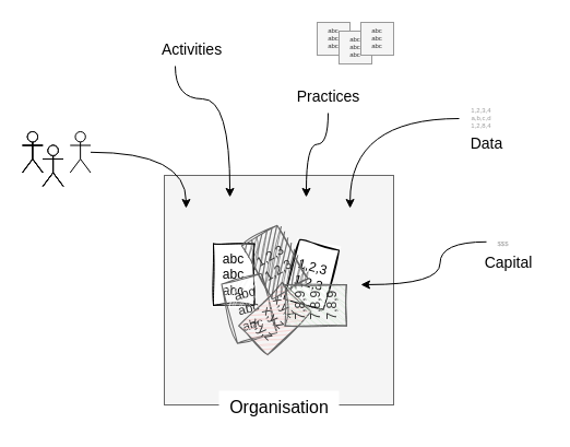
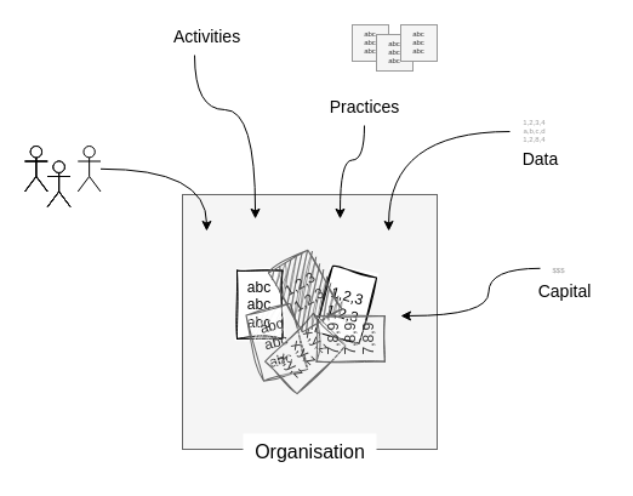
  <mxCell id="0" />
  <mxCell id="1" parent="0" />
  <mxCell id="2" value="" style="whiteSpace=wrap;html=1;aspect=fixed;fillColor=#f5f5f5;fontColor=#333333;strokeColor=#666666;" parent="1" vertex="1"><mxGeometry x="150" y="160" width="210" height="210" as="geometry" /></mxCell>
  <mxCell id="3" style="edgeStyle=orthogonalEdgeStyle;curved=1;rounded=0;orthogonalLoop=1;jettySize=auto;html=1;entryX=0.286;entryY=0.095;entryDx=0;entryDy=0;entryPerimeter=0;" parent="1" source="4" target="2" edge="1"><mxGeometry relative="1" as="geometry"><Array as="points"><mxPoint x="160" y="90" /><mxPoint x="210" y="90" /></Array></mxGeometry></mxCell>
- <mxCell id="4" value="Activities" style="text;html=1;align=center;verticalAlign=middle;resizable=0;points=[];autosize=1;strokeColor=none;fillColor=none;fontSize=14;" parent="1" vertex="1"><mxGeometry x="135" y="30" width="80" height="30" as="geometry" /></mxCell>
+ <mxCell id="4" value="Activities" style="text;html=1;align=center;verticalAlign=middle;resizable=0;points=[];autosize=1;strokeColor=none;fillColor=none;fontSize=14;" parent="1" vertex="1"><mxGeometry x="130" y="15" width="80" height="30" as="geometry" /></mxCell>
  <mxCell id="5" style="edgeStyle=orthogonalEdgeStyle;curved=1;rounded=0;orthogonalLoop=1;jettySize=auto;html=1;entryX=0.619;entryY=0.095;entryDx=0;entryDy=0;entryPerimeter=0;" parent="1" source="6" target="2" edge="1"><mxGeometry relative="1" as="geometry" /></mxCell>
  <mxCell id="6" value="Practices" style="text;html=1;align=center;verticalAlign=middle;resizable=0;points=[];autosize=1;strokeColor=none;fillColor=none;fontSize=14;" parent="1" vertex="1"><mxGeometry x="260" y="73" width="80" height="30" as="geometry" /></mxCell>
  <mxCell id="7" value="Data" style="text;html=1;align=center;verticalAlign=middle;resizable=0;points=[];autosize=1;strokeColor=none;fillColor=none;fontSize=14;" parent="1" vertex="1"><mxGeometry x="420" y="116" width="50" height="30" as="geometry" /></mxCell>
  <mxCell id="8" value="Capital" style="text;html=1;align=center;verticalAlign=middle;resizable=0;points=[];autosize=1;strokeColor=none;fillColor=none;fontSize=14;" parent="1" vertex="1"><mxGeometry x="430" y="224.82" width="70" height="30" as="geometry" /></mxCell>
  <mxCell id="9" value="" style="group" parent="1" vertex="1" connectable="0"><mxGeometry x="20" y="120" width="62.5" height="50" as="geometry" /></mxCell>
  <mxCell id="10" value="" style="shape=umlActor;verticalLabelPosition=bottom;verticalAlign=top;html=1;outlineConnect=0;" parent="9" vertex="1"><mxGeometry x="18.75" y="12.5" width="18.75" height="37.5" as="geometry" /></mxCell>
  <mxCell id="11" value="" style="shape=umlActor;verticalLabelPosition=bottom;verticalAlign=top;html=1;outlineConnect=0;" parent="9" vertex="1"><mxGeometry width="18.75" height="37.5" as="geometry" /></mxCell>
  <mxCell id="12" value="" style="shape=umlActor;verticalLabelPosition=bottom;verticalAlign=top;html=1;outlineConnect=0;" parent="9" vertex="1"><mxGeometry x="43.75" width="18.75" height="37.5" as="geometry" /></mxCell>
  <mxCell id="13" value="" style="shape=umlActor;verticalLabelPosition=bottom;verticalAlign=top;html=1;outlineConnect=0;" parent="9" vertex="1"><mxGeometry width="18.75" height="37.5" as="geometry" /></mxCell>
  <mxCell id="14" value="" style="shape=umlActor;verticalLabelPosition=bottom;verticalAlign=top;html=1;outlineConnect=0;" parent="9" vertex="1"><mxGeometry x="18.75" y="12.5" width="18.75" height="37.5" as="geometry" /></mxCell>
  <mxCell id="15" value="" style="shape=umlActor;verticalLabelPosition=bottom;verticalAlign=top;html=1;outlineConnect=0;" parent="9" vertex="1"><mxGeometry width="18.75" height="37.5" as="geometry" /></mxCell>
  <mxCell id="16" value="" style="shape=umlActor;verticalLabelPosition=bottom;verticalAlign=top;html=1;outlineConnect=0;" parent="9" vertex="1"><mxGeometry x="18.75" y="12.5" width="18.75" height="37.5" as="geometry" /></mxCell>
  <mxCell id="17" value="abc&lt;br style=&quot;font-size: 6px;&quot;&gt;abc&lt;br style=&quot;font-size: 6px;&quot;&gt;abc" style="whiteSpace=wrap;html=1;aspect=fixed;fontSize=6;fontColor=#333333;fillColor=#f5f5f5;strokeColor=#999999;" parent="1" vertex="1"><mxGeometry x="290" y="20" width="30" height="30" as="geometry" /></mxCell>
  <mxCell id="18" value="abc&lt;br style=&quot;font-size: 6px;&quot;&gt;abc&lt;br style=&quot;font-size: 6px;&quot;&gt;abc" style="whiteSpace=wrap;html=1;aspect=fixed;fontSize=6;fontColor=#333333;fillColor=#f5f5f5;strokeColor=#999999;" parent="1" vertex="1"><mxGeometry x="310" y="28" width="30" height="30" as="geometry" /></mxCell>
  <mxCell id="19" value="abc&lt;br style=&quot;font-size: 6px;&quot;&gt;abc&lt;br style=&quot;font-size: 6px;&quot;&gt;abc" style="whiteSpace=wrap;html=1;aspect=fixed;fontSize=6;fontColor=#333333;fillColor=#f5f5f5;strokeColor=#999999;" parent="1" vertex="1"><mxGeometry x="330" y="20" width="30" height="30" as="geometry" /></mxCell>
  <mxCell id="20" style="edgeStyle=orthogonalEdgeStyle;curved=1;rounded=0;orthogonalLoop=1;jettySize=auto;html=1;entryX=0.81;entryY=0.143;entryDx=0;entryDy=0;entryPerimeter=0;" parent="1" source="21" target="2" edge="1"><mxGeometry relative="1" as="geometry" /></mxCell>
  <mxCell id="21" value="1,2,3,4&lt;br style=&quot;font-size: 6px;&quot;&gt;a,b,c,d&lt;br style=&quot;font-size: 6px;&quot;&gt;1,2,8,4" style="text;html=1;align=center;verticalAlign=middle;resizable=0;points=[];autosize=1;strokeColor=none;fillColor=none;fontSize=6;fontColor=#999999;" parent="1" vertex="1"><mxGeometry x="420" y="88" width="40" height="40" as="geometry" /></mxCell>
  <mxCell id="22" style="edgeStyle=orthogonalEdgeStyle;curved=1;rounded=0;orthogonalLoop=1;jettySize=auto;html=1;entryX=0.857;entryY=0.476;entryDx=0;entryDy=0;entryPerimeter=0;" parent="1" source="23" target="2" edge="1"><mxGeometry relative="1" as="geometry" /></mxCell>
  <mxCell id="23" value="&lt;font color=&quot;#999999&quot; style=&quot;font-size: 6px;&quot;&gt;$$$&lt;/font&gt;" style="text;html=1;align=center;verticalAlign=middle;resizable=0;points=[];autosize=1;strokeColor=none;fillColor=none;" parent="1" vertex="1"><mxGeometry x="445" y="205.82" width="30" height="30" as="geometry" /></mxCell>
  <mxCell id="24" style="edgeStyle=orthogonalEdgeStyle;rounded=0;orthogonalLoop=1;jettySize=auto;html=1;entryX=0.095;entryY=0.143;entryDx=0;entryDy=0;entryPerimeter=0;curved=1;" parent="1" source="12" target="2" edge="1"><mxGeometry relative="1" as="geometry" /></mxCell>
  <mxCell id="25" value="" style="group" parent="1" vertex="1" connectable="0"><mxGeometry x="195" y="205.82" width="121.79" height="118.36" as="geometry" /></mxCell>
  <mxCell id="26" value="abc&lt;br&gt;abc&lt;br&gt;abc" style="rounded=0;whiteSpace=wrap;html=1;sketch=1;curveFitting=1;jiggle=2;" parent="25" vertex="1"><mxGeometry y="16.846" width="37.474" height="56.212" as="geometry" /></mxCell>
  <mxCell id="27" value="abc&lt;br&gt;abc&lt;br&gt;abc" style="rounded=0;whiteSpace=wrap;html=1;sketch=1;curveFitting=1;jiggle=2;rotation=-15;fillColor=#f5f5f5;fontColor=#333333;strokeColor=#666666;" parent="25" vertex="1"><mxGeometry x="14.053" y="47.762" width="37.474" height="56.212" as="geometry" /></mxCell>
  <mxCell id="28" value="1,2,3&lt;br&gt;1,2,3" style="rounded=0;whiteSpace=wrap;html=1;sketch=1;curveFitting=1;jiggle=2;rotation=15;" parent="25" vertex="1"><mxGeometry x="71.001" y="16.844" width="37.474" height="56.212" as="geometry" /></mxCell>
- <mxCell id="29" value="x,y,z&lt;br&gt;x,y,z&lt;br&gt;x,y,z" style="rounded=0;whiteSpace=wrap;html=1;sketch=1;curveFitting=1;jiggle=2;rotation=45;fillColor=#f8cecc;fontColor=#333333;strokeColor=#666666;" parent="25" vertex="1"><mxGeometry x="37.474" y="57.131" width="37.474" height="56.212" as="geometry" /></mxCell>
+ <mxCell id="29" value="x,y,z&lt;br&gt;x,y,z&lt;br&gt;x,y,z" style="rounded=0;whiteSpace=wrap;html=1;sketch=1;curveFitting=1;jiggle=2;rotation=45;fillColor=#f5f5f5;fontColor=#333333;strokeColor=#666666;" parent="25" vertex="1"><mxGeometry x="37.474" y="57.131" width="37.474" height="56.212" as="geometry" /></mxCell>
  <mxCell id="30" value="1,2,3&lt;br&gt;1,2,3" style="rounded=0;whiteSpace=wrap;html=1;rotation=-30;fillColor=#474747;fontColor=#333333;strokeColor=#666666;sketch=1;curveFitting=1;jiggle=2;" parent="25" vertex="1"><mxGeometry x="37.474" y="5.603" width="37.474" height="56.212" as="geometry" /></mxCell>
- <mxCell id="31" value="7,8,9&lt;br&gt;7,8,9&lt;br&gt;7,8,9" style="rounded=0;whiteSpace=wrap;html=1;rotation=-90;fillColor=#d5e8d4;fontColor=#333333;strokeColor=#666666;sketch=1;curveFitting=1;jiggle=2;" parent="25" vertex="1"><mxGeometry x="74.948" y="44.952" width="37.474" height="56.212" as="geometry" /></mxCell>
+ <mxCell id="31" value="7,8,9&lt;br&gt;7,8,9&lt;br&gt;7,8,9" style="rounded=0;whiteSpace=wrap;html=1;rotation=-90;fillColor=#f5f5f5;fontColor=#333333;strokeColor=#666666;sketch=1;curveFitting=1;jiggle=2;" parent="25" vertex="1"><mxGeometry x="74.948" y="44.952" width="37.474" height="56.212" as="geometry" /></mxCell>
  <mxCell id="32" value="Organisation" style="text;html=1;align=center;verticalAlign=middle;resizable=0;points=[];autosize=1;strokeColor=none;fillColor=#FFFFFF;fontSize=16;" parent="1" vertex="1"><mxGeometry x="200" y="357" width="110" height="30" as="geometry" /></mxCell>
